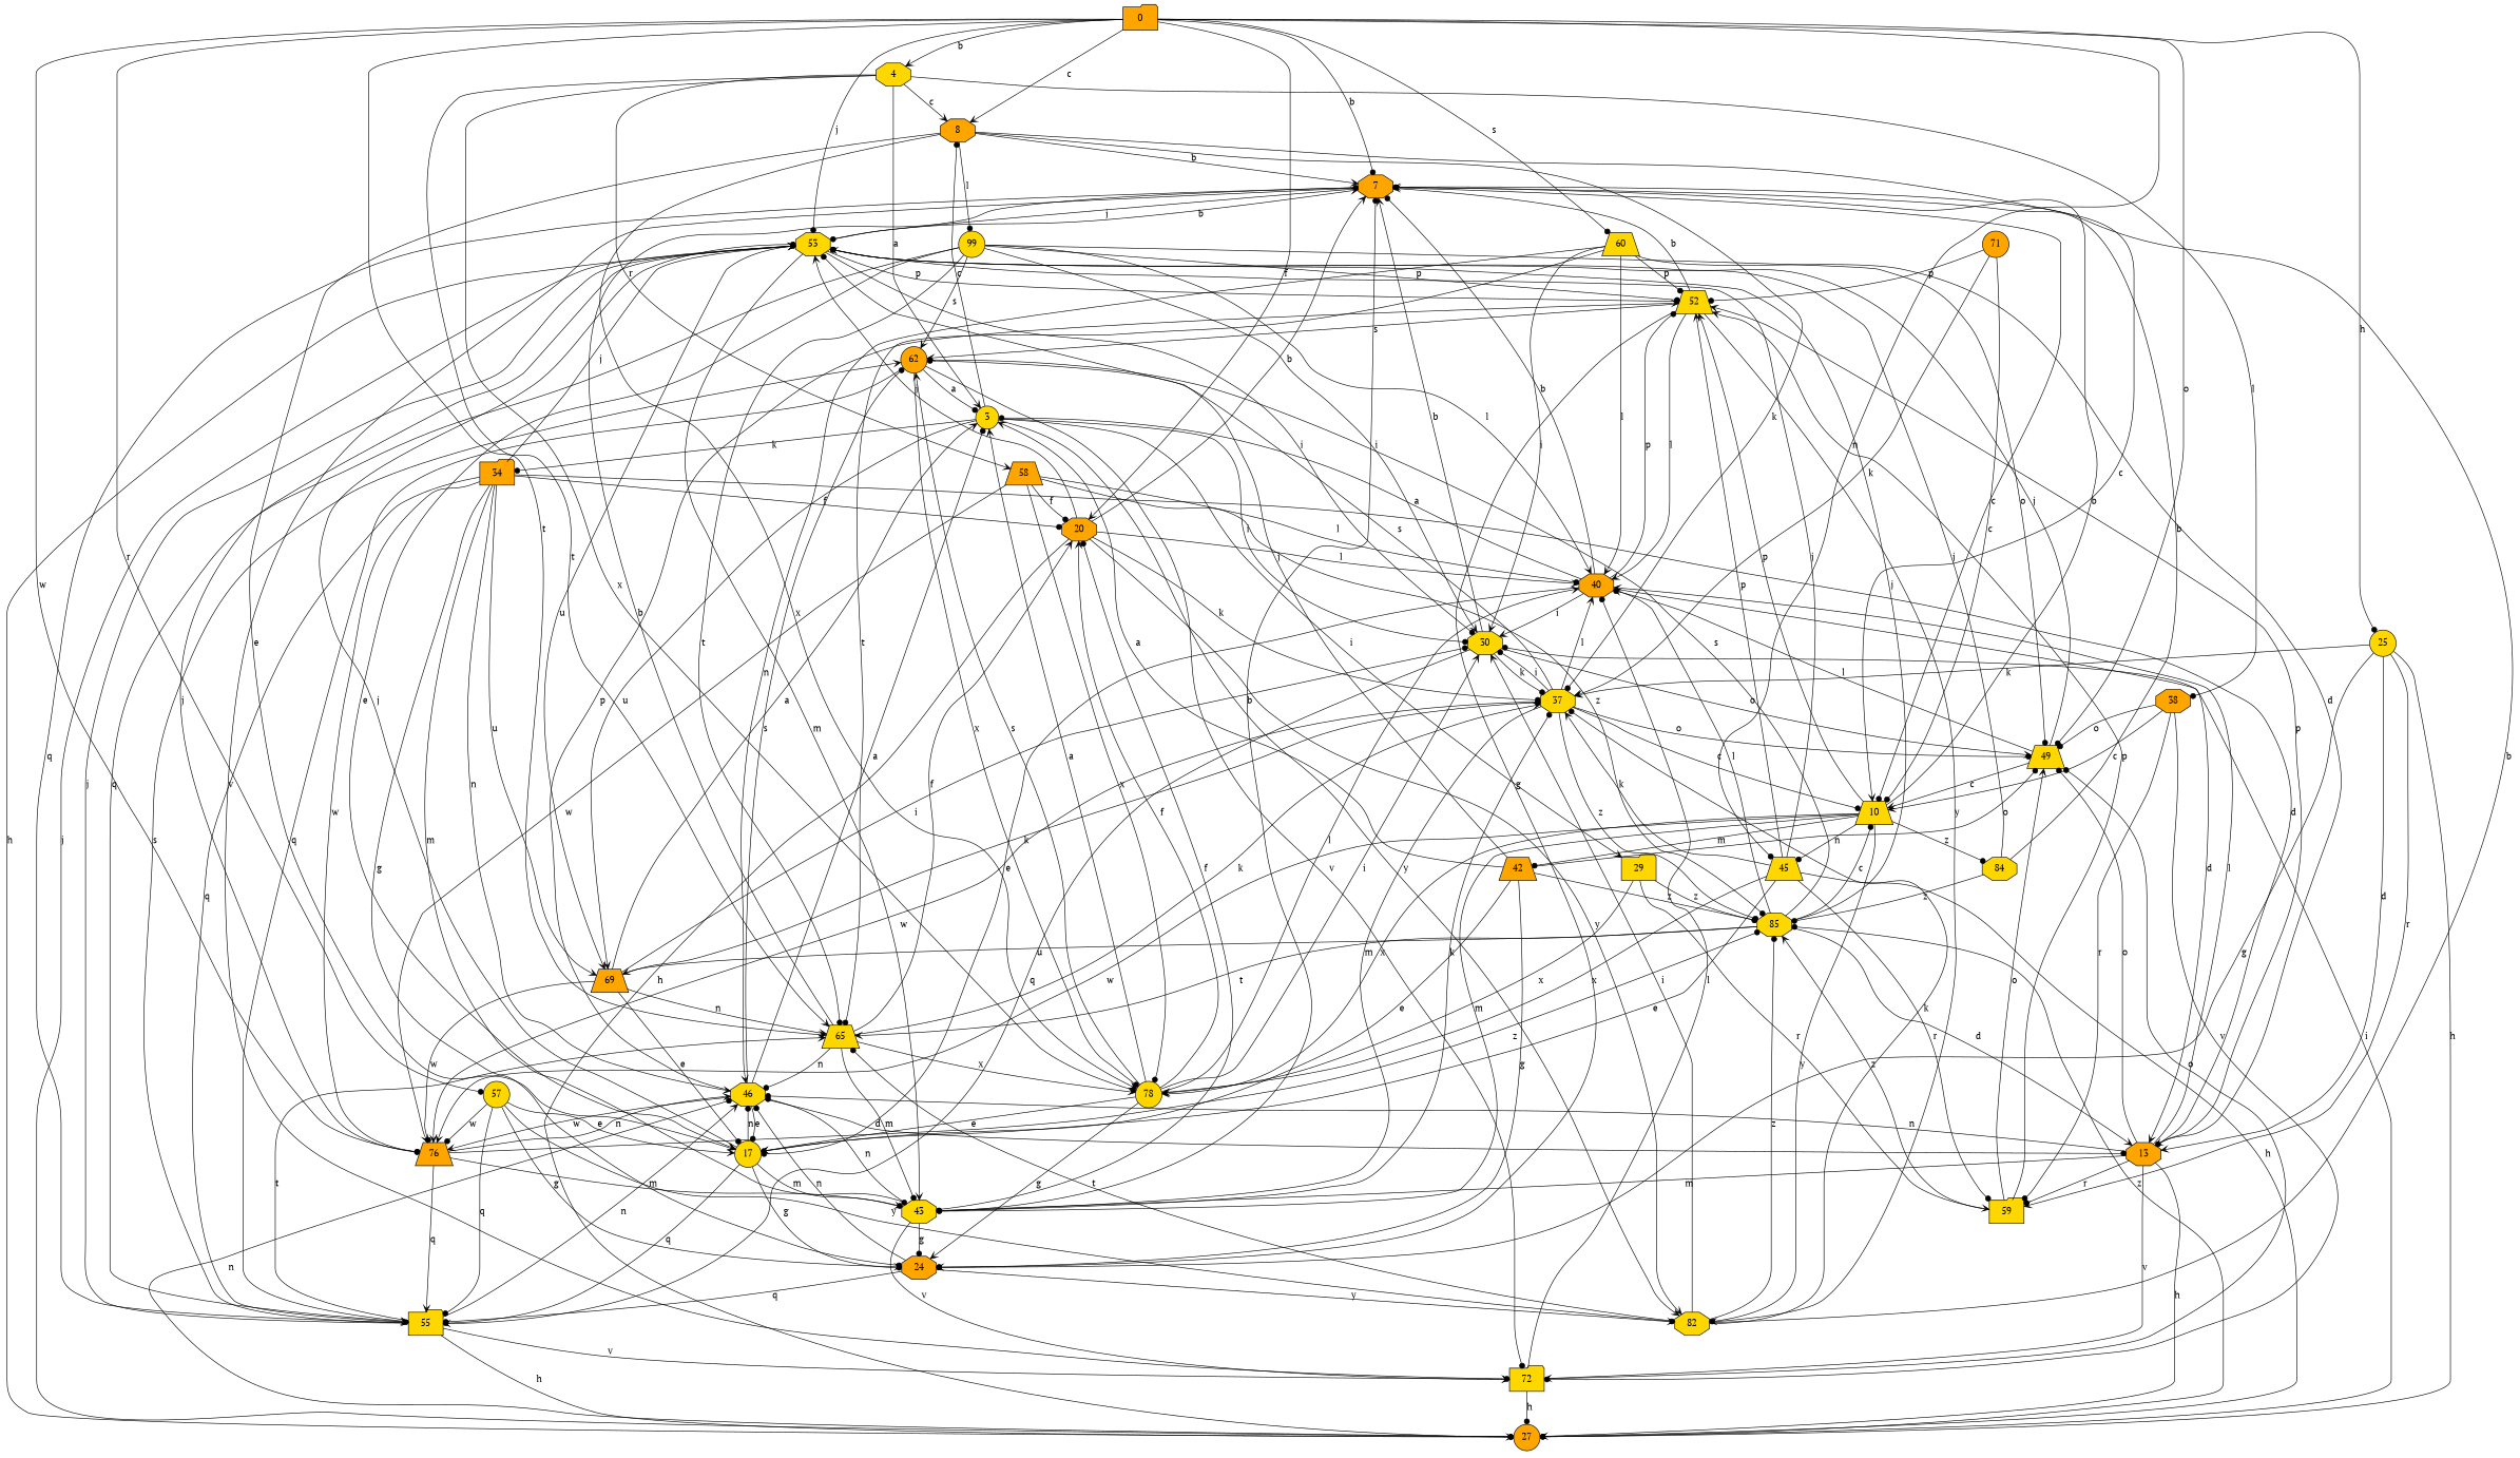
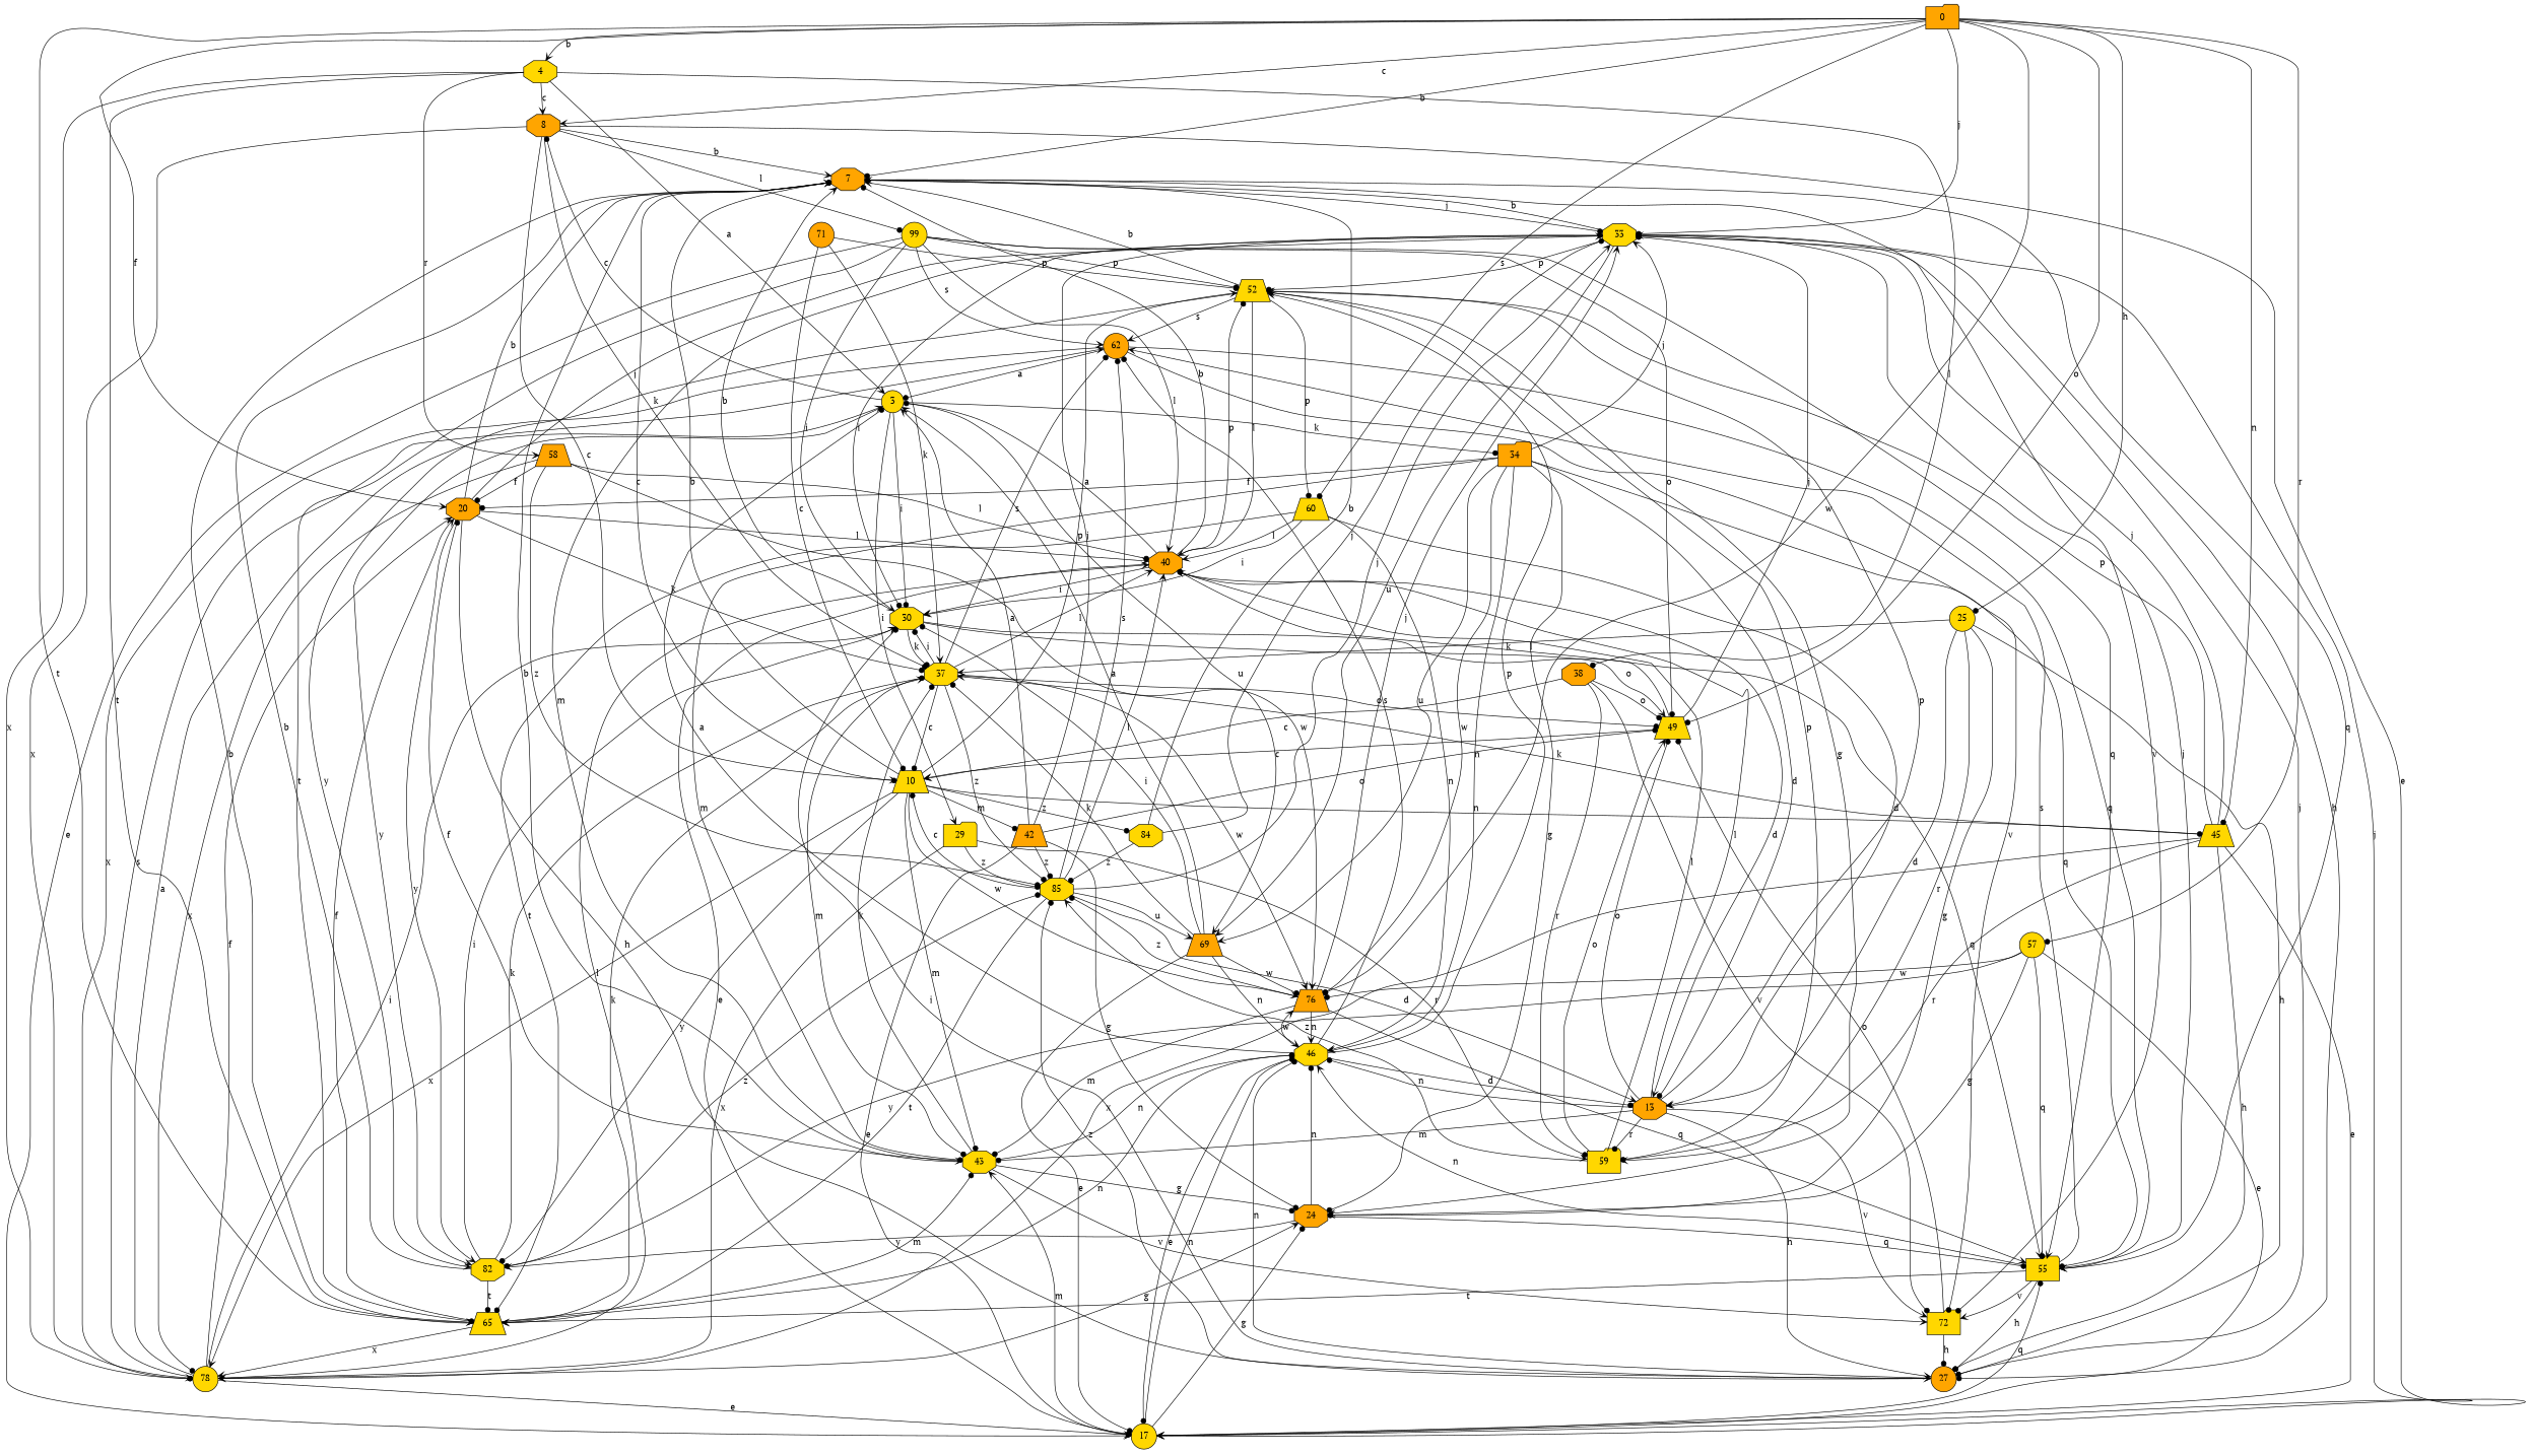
  strict digraph {
    fontname="PT Serif"
    node [fillcolor=gold fontname="PT Serif" shape=octagon style=filled]
    edge [arrowhead=dot fontname="PT Serif"]
    0 [fillcolor=orange shape=folder]
    4
    7 [fillcolor=orange]
    8 [fillcolor=orange]
    20 [fillcolor=orange]
    25 [shape=circle]
-   33 [label=53]
+   33
    45 [shape=trapezium]
    49 [shape=trapezium]
    57 [shape=circle]
    60 [shape=trapezium]
    65 [shape=trapezium]
    76 [fillcolor=orange shape=trapezium]
    3 [shape=circle]
    38 [fillcolor=orange]
    58 [fillcolor=orange shape=trapezium]
    78 [shape=circle]
    10 [shape=trapezium]
    55 [shape=folder]
    72 [shape=folder]
    17 [shape=circle]
    37
    n23 [label=99 shape=circle]
    82
    27 [fillcolor=orange shape=circle]
    40 [fillcolor=orange]
    13 [fillcolor=orange]
    59 [shape=folder]
    24 [fillcolor=orange]
    30
    69 [fillcolor=orange shape=trapezium]
    43
    52 [shape=trapezium]
    46
    85
    29 [shape=folder]
    34 [fillcolor=orange shape=folder]
    71 [fillcolor=orange shape=circle]
    62 [fillcolor=orange shape=circle]
    42 [fillcolor=orange shape=trapezium]
    84
    0 -> 4 [arrowhead=vee label=b]
    0 -> 7 [label=b]
    0 -> 8 [arrowhead=vee label=c]
    0 -> 20 [arrowhead=vee label=f]
    0 -> 25 [label=h]
    0 -> 33 [label=j]
    0 -> 45 [label=n]
    0 -> 49 [label=o]
    0 -> 57 [label=r]
    0 -> 60 [label=s]
    0 -> 65 [arrowhead=vee label=t]
    0 -> 76 [label=w]
    4 -> 8 [arrowhead=vee label=c]
    4 -> 65 [arrowhead=vee label=t]
    4 -> 3 [arrowhead=vee label=a]
    4 -> 38 [label=l]
    4 -> 58 [arrowhead=vee label=r]
    4 -> 78 [label=x]
    7 -> 33 [label=j]
    7 -> 10 [label=c]
    7 -> 55 [arrowhead=vee label=q]
    7 -> 72 [label=v]
    8 -> 7 [arrowhead=vee label=b]
    8 -> 78 [arrowhead=vee label=x]
    8 -> 10 [arrowhead=vee label=c]
    8 -> 17 [arrowhead=vee label=e]
    8 -> 37 [label=k]
    8 -> n23 [label=l]
    20 -> 7 [arrowhead=vee label=b]
    20 -> 33 [arrowhead=vee label=j]
    20 -> 37 [label=k]
    20 -> 82 [arrowhead=vee label=y]
    20 -> 27 [arrowhead=vee label=h]
    20 -> 40 [arrowhead=vee label=l]
    25 -> 37 [arrowhead=vee label=k]
    25 -> 27 [label=h]
    25 -> 13 [arrowhead=vee label=d]
    25 -> 59 [arrowhead=vee label=r]
    25 -> 24 [label=g]
    33 -> 7 [arrowhead=vee label=b]
    33 -> 27 [label=h]
    33 -> 30 [label=i]
    33 -> 69 [arrowhead=vee label=u]
    33 -> 43 [arrowhead=vee label=m]
    33 -> 52 [label=p]
    45 -> 33 [label=j]
    45 -> 78 [arrowhead=vee label=x]
    45 -> 17 [arrowhead=vee label=e]
    45 -> 37 [arrowhead=vee label=k]
    45 -> 27 [label=h]
    45 -> 59 [label=r]
    45 -> 52 [arrowhead=vee label=p]
    49 -> 33 [label=j]
    49 -> 10 [arrowhead=vee label=c]
    49 -> 40 [label=l]
    57 -> 76 [label=w]
    57 -> 55 [label=q]
    57 -> 17 [arrowhead=vee label=e]
    57 -> 82 [label=y]
    57 -> 24 [arrowhead=vee label=g]
    60 -> 65 [label=t]
    60 -> 40 [arrowhead=vee label=l]
    60 -> 13 [arrowhead=vee label=d]
    60 -> 30 [arrowhead=vee label=i]
-   60 -> 52 [label=p]
+   52 -> 60 [label=p]
    60 -> 46 [arrowhead=vee label=n]
    65 -> 7 [label=b]
    65 -> 20 [arrowhead=vee label=f]
    65 -> 78 [arrowhead=vee label=x]
    65 -> 37 [arrowhead=vee label=k]
    65 -> 43 [label=m]
    65 -> 46 [label=n]
    76 -> 33 [arrowhead=vee label=j]
    76 -> 55 [arrowhead=vee label=q]
    76 -> 43 [label=m]
    76 -> 46 [arrowhead=vee label=n]
    76 -> 85 [label=z]
    3 -> 8 [label=c]
    3 -> 82 [arrowhead=vee label=y]
    3 -> 30 [label=i]
    3 -> 69 [arrowhead=vee label=u]
    3 -> 29 [arrowhead=vee label=i]
    3 -> 34 [label=k]
    38 -> 49 [label=o]
    38 -> 10 [arrowhead=vee label=c]
    38 -> 72 [label=v]
    38 -> 59 [label=r]
    58 -> 20 [label=f]
    58 -> 76 [arrowhead=vee label=w]
    58 -> 78 [label=x]
    58 -> 40 [label=l]
    58 -> 85 [label=z]
    78 -> 20 [arrowhead=vee label=f]
    78 -> 3 [arrowhead=vee label=a]
    78 -> 17 [arrowhead=vee label=e]
    78 -> 40 [arrowhead=vee label=l]
    78 -> 24 [arrowhead=vee label=g]
    78 -> 30 [arrowhead=vee label=i]
    78 -> 62 [arrowhead=vee label=s]
    10 -> 7 [label=b]
    10 -> 45 [label=n]
    10 -> 76 [arrowhead=vee label=w]
    10 -> 78 [arrowhead=vee label=x]
    10 -> 82 [label=y]
    10 -> 43 [label=m]
    10 -> 52 [arrowhead=vee label=p]
    10 -> 42 [label=m]
    10 -> 84 [label=z]
    55 -> 33 [arrowhead=vee label=j]
    55 -> 65 [arrowhead=vee label=t]
    55 -> 72 [arrowhead=vee label=v]
    55 -> 27 [label=h]
    55 -> 46 [arrowhead=vee label=n]
    55 -> 62 [arrowhead=vee label=s]
    72 -> 49 [label=o]
    72 -> 27 [label=h]
    17 -> 33 [label=j]
    17 -> 55 [label=q]
    17 -> 24 [label=g]
    17 -> 43 [arrowhead=vee label=m]
    17 -> 46 [label=n]
    37 -> 49 [label=o]
    37 -> 76 [arrowhead=vee label=w]
    37 -> 10 [label=c]
    37 -> 40 [arrowhead=vee label=l]
    37 -> 30 [label=i]
    37 -> 43 [label=m]
    37 -> 85 [label=z]
    37 -> 62 [label=s]
    n23 -> 49 [label=o]
    n23 -> 65 [label=t]
    n23 -> 55 [arrowhead=vee label=q]
    n23 -> 17 [arrowhead=vee label=e]
    n23 -> 40 [arrowhead=vee label=l]
    n23 -> 30 [arrowhead=vee label=i]
    n23 -> 52 [label=p]
    n23 -> 62 [arrowhead=vee label=s]
    82 -> 7 [arrowhead=vee label=b]
    82 -> 65 [label=t]
    82 -> 37 [label=k]
    82 -> 30 [arrowhead=vee label=i]
    82 -> 85 [label=z]
    27 -> 33 [label=j]
    27 -> 30 [label=i]
    27 -> 46 [label=n]
    27 -> 85 [label=z]
    40 -> 7 [label=b]
    40 -> 3 [label=a]
    40 -> 17 [label=e]
    40 -> 13 [arrowhead=vee label=d]
    40 -> 30 [arrowhead=vee label=i]
    40 -> 52 [label=p]
    13 -> 49 [label=o]
    13 -> 72 [arrowhead=vee label=v]
    13 -> 27 [arrowhead=vee label=h]
    13 -> 40 [arrowhead=vee label=l]
    13 -> 59 [label=r]
    13 -> 43 [label=m]
    13 -> 52 [arrowhead=vee label=p]
    13 -> 46 [label=n]
    59 -> 49 [arrowhead=vee label=o]
-   72 -> 40 [label=l]
+   59 -> 40 [label=l]
    59 -> 52 [arrowhead=vee label=p]
    59 -> 85 [arrowhead=vee label=z]
    24 -> 55 [label=q]
    24 -> 82 [arrowhead=vee label=y]
    24 -> 46 [label=n]
    30 -> 7 [arrowhead=vee label=b]
    30 -> 49 [arrowhead=vee label=o]
    30 -> 55 [arrowhead=vee label=q]
    30 -> 37 [label=k]
    69 -> 76 [label=w]
    69 -> 3 [arrowhead=vee label=a]
    69 -> 17 [label=e]
    69 -> 37 [label=k]
    69 -> 30 [label=i]
-   69 -> 65 [arrowhead=vee label=n]
+   69 -> 46 [arrowhead=vee label=n]
    43 -> 7 [label=b]
    43 -> 20 [label=f]
    43 -> 72 [arrowhead=vee label=v]
    43 -> 37 [label=k]
    43 -> 24 [label=g]
    43 -> 46 [label=n]
    52 -> 7 [arrowhead=vee label=b]
    52 -> 82 [arrowhead=vee label=y]
    52 -> 40 [arrowhead=vee label=l]
    52 -> 24 [arrowhead=vee label=g]
    52 -> 62 [arrowhead=vee label=s]
    46 -> 76 [arrowhead=vee label=w]
    46 -> 3 [label=a]
    46 -> 17 [label=e]
    46 -> 13 [label=d]
    46 -> 52 [arrowhead=vee label=p]
    46 -> 62 [label=s]
    85 -> 33 [arrowhead=vee label=j]
    85 -> 65 [arrowhead=vee label=t]
    85 -> 10 [label=c]
    85 -> 40 [arrowhead=vee label=l]
    85 -> 13 [arrowhead=vee label=d]
    85 -> 69 [arrowhead=vee label=u]
    85 -> 62 [label=s]
    29 -> 78 [arrowhead=vee label=x]
    29 -> 59 [arrowhead=vee label=r]
    29 -> 85 [label=z]
    34 -> 20 [label=f]
    34 -> 33 [arrowhead=vee label=j]
    34 -> 76 [label=w]
    34 -> 55 [label=q]
    34 -> 13 [label=d]
    34 -> 24 [label=g]
    34 -> 69 [arrowhead=vee label=u]
    34 -> 43 [label=m]
    34 -> 46 [arrowhead=vee label=n]
    71 -> 10 [label=c]
    71 -> 37 [arrowhead=vee label=k]
    71 -> 52 [label=p]
    62 -> 3 [label=a]
    62 -> 78 [label=x]
    62 -> 55 [arrowhead=vee label=q]
    62 -> 72 [label=v]
    42 -> 33 [label=j]
    42 -> 49 [label=o]
    42 -> 3 [arrowhead=vee label=a]
    42 -> 17 [label=e]
    42 -> 24 [label=g]
    42 -> 85 [label=z]
    84 -> 7 [label=b]
    84 -> 33 [label=j]
    84 -> 85 [label=z]
  }
